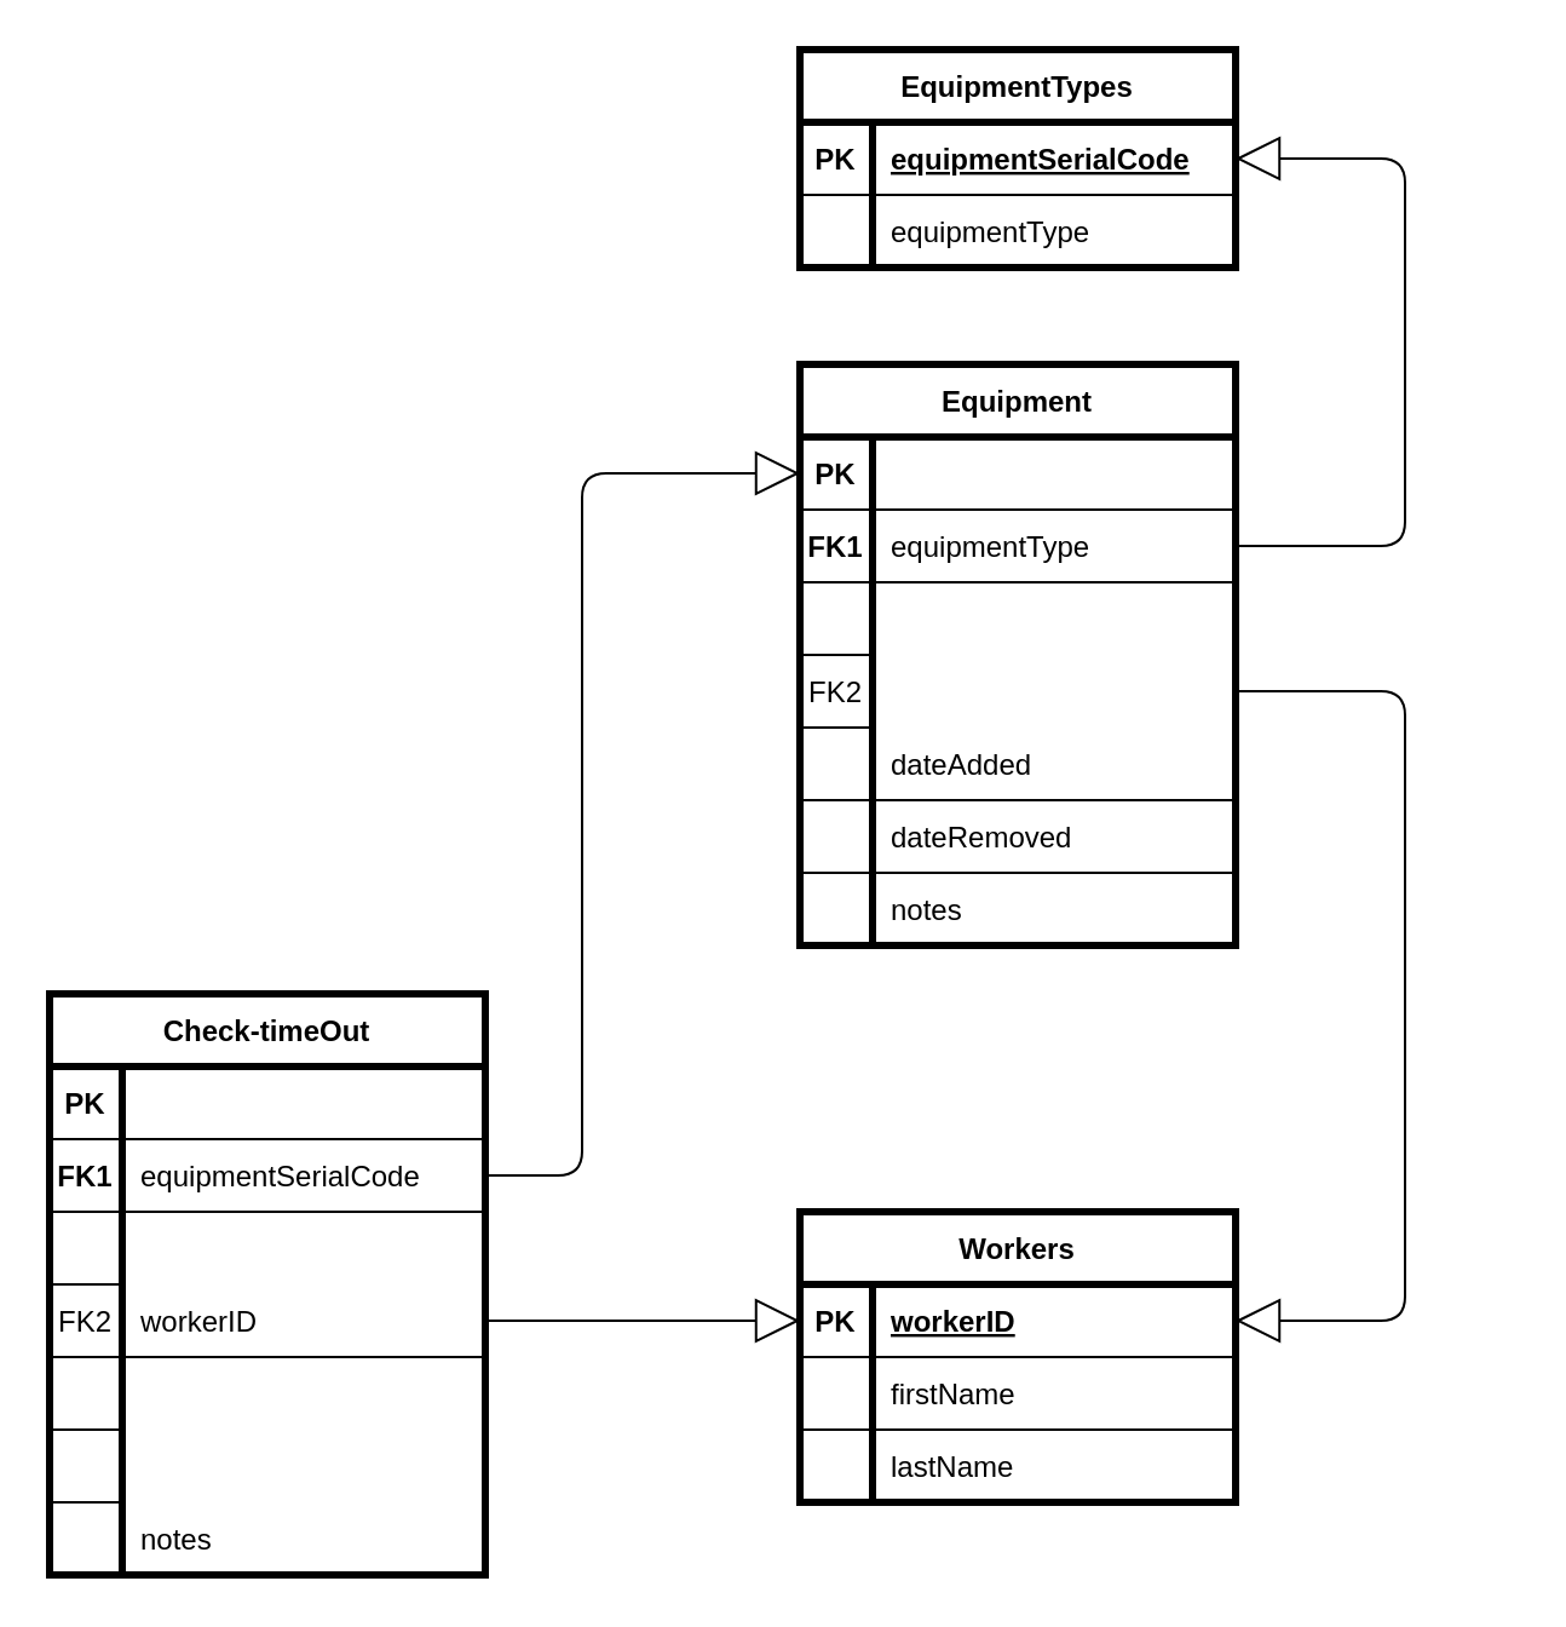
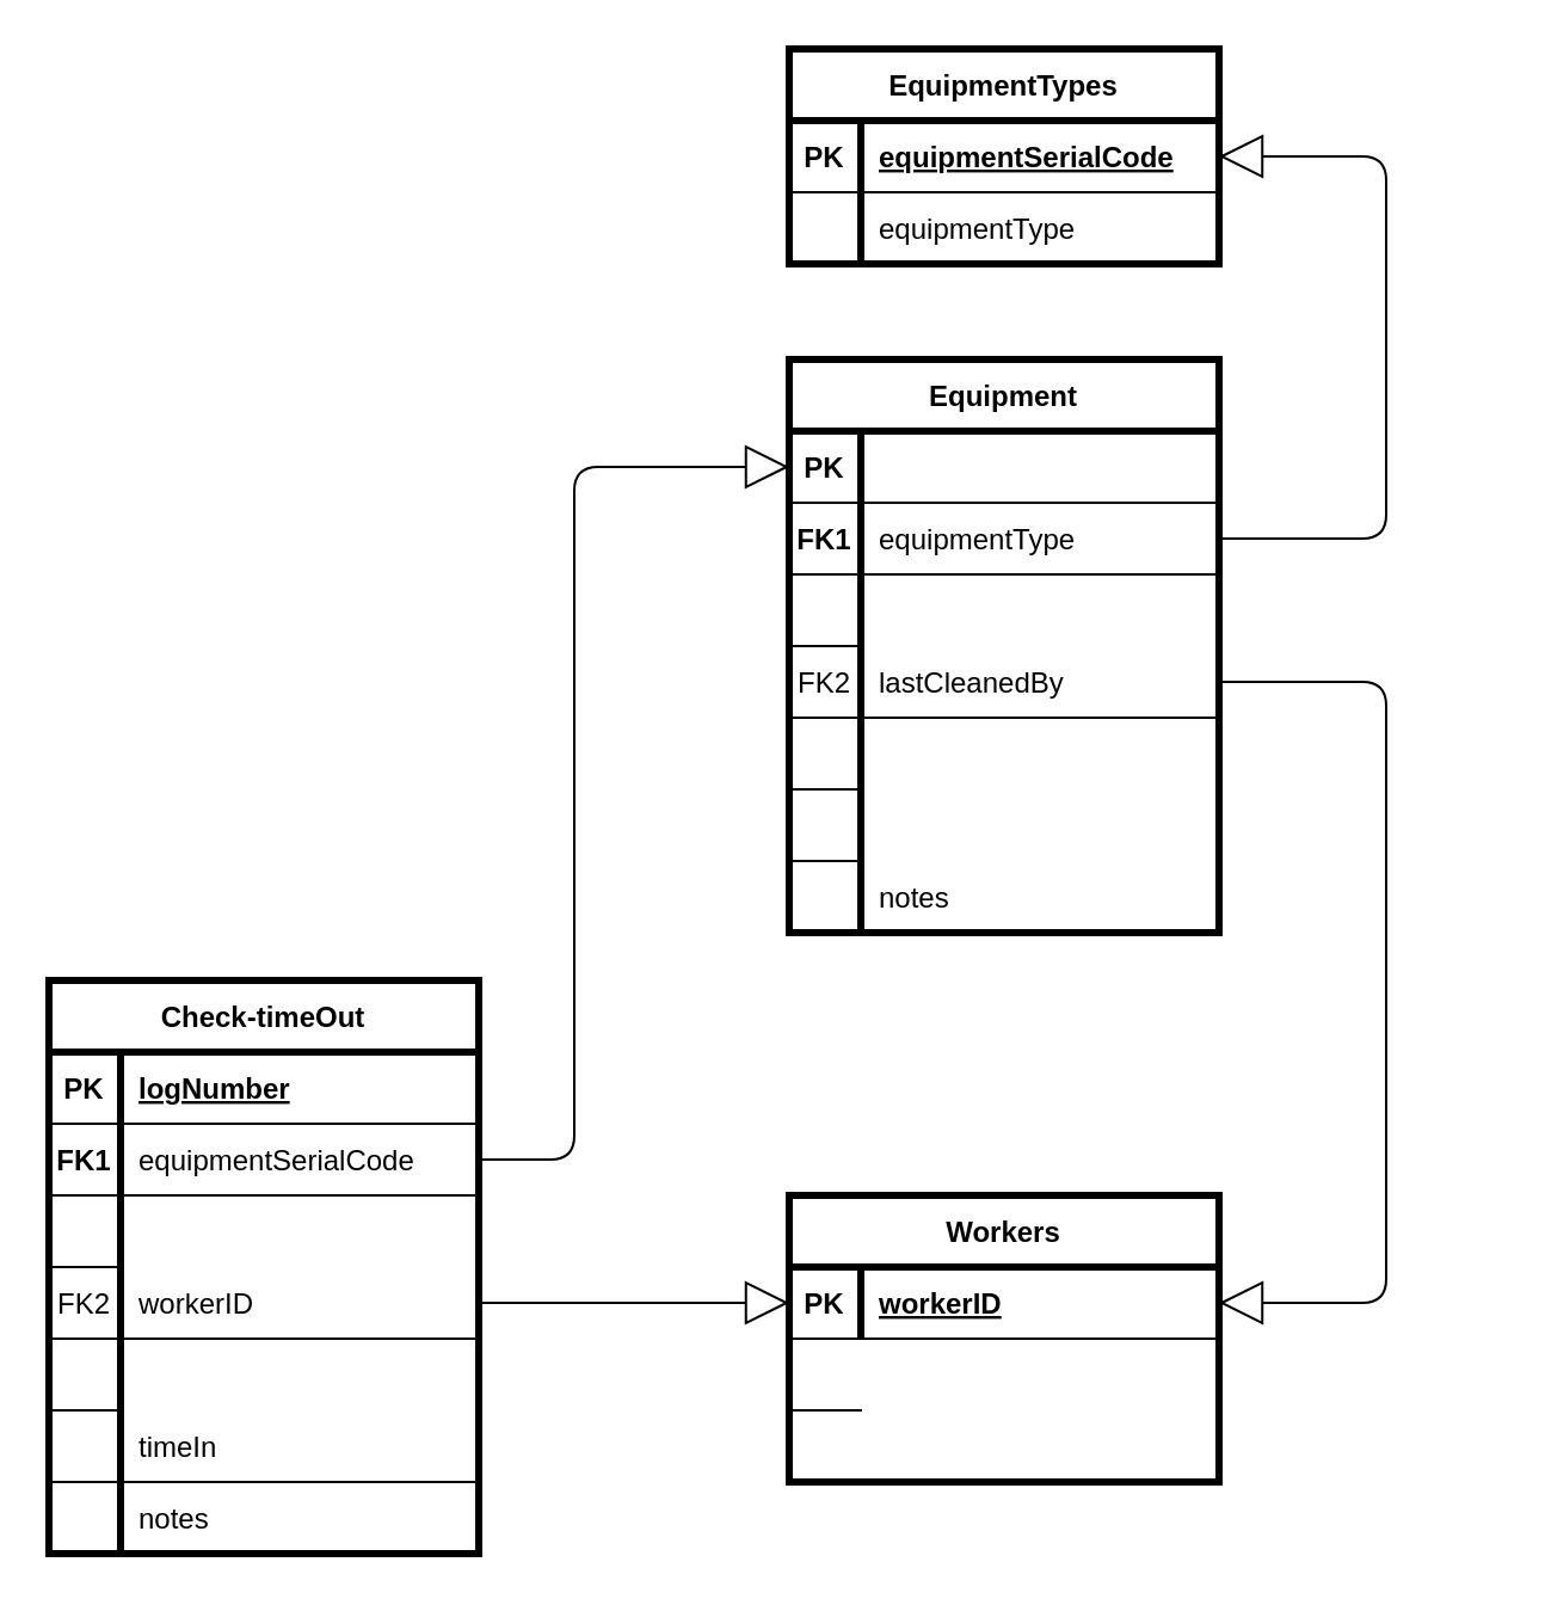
  <mxCell id="0" />
  <mxCell id="1" parent="0" />
  <mxCell id="2" value="Check-timeOut" style="shape=table;startSize=30;container=1;collapsible=1;childLayout=tableLayout;fixedRows=1;rowLines=0;fontStyle=1;align=center;resizeLast=1;strokeWidth=3;fillColor=none;" parent="1" vertex="1"><mxGeometry x="20" y="410" width="180" height="240" as="geometry" /></mxCell>
  <mxCell id="3" value="" style="shape=partialRectangle;collapsible=0;dropTarget=0;pointerEvents=0;fillColor=none;top=0;left=0;bottom=1;right=0;points=[[0,0.5],[1,0.5]];portConstraint=eastwest;" parent="2" vertex="1"><mxGeometry y="30" width="180" height="30" as="geometry" /></mxCell>
  <mxCell id="4" value="PK" style="shape=partialRectangle;connectable=0;fillColor=none;top=0;left=0;bottom=0;right=0;fontStyle=1;overflow=hidden;" parent="3" vertex="1"><mxGeometry width="30" height="30" as="geometry" /></mxCell>
+ <mxCell id="5" value="logNumber" style="shape=partialRectangle;connectable=0;fillColor=none;top=0;left=0;bottom=0;right=0;align=left;spacingLeft=6;fontStyle=5;overflow=hidden;" parent="3" vertex="1"><mxGeometry x="30" width="150" height="30" as="geometry" /></mxCell>
  <mxCell id="6" value="" style="shape=partialRectangle;collapsible=0;dropTarget=0;pointerEvents=0;fillColor=none;top=0;left=0;bottom=0;right=0;points=[[0,0.5],[1,0.5]];portConstraint=eastwest;" parent="2" vertex="1"><mxGeometry y="60" width="180" height="30" as="geometry" /></mxCell>
  <mxCell id="7" value="FK1" style="shape=partialRectangle;connectable=0;fillColor=none;top=0;left=0;bottom=1;right=0;editable=1;overflow=hidden;fontStyle=1;" parent="6" vertex="1"><mxGeometry width="30" height="30" as="geometry" /></mxCell>
  <mxCell id="8" value="equipmentSerialCode" style="shape=partialRectangle;connectable=0;fillColor=none;top=0;left=0;bottom=1;right=0;align=left;spacingLeft=6;overflow=hidden;" parent="6" vertex="1"><mxGeometry x="30" width="150" height="30" as="geometry" /></mxCell>
  <mxCell id="9" value="" style="shape=partialRectangle;collapsible=0;dropTarget=0;pointerEvents=0;fillColor=none;top=0;left=0;bottom=0;right=0;points=[[0,0.5],[1,0.5]];portConstraint=eastwest;" parent="2" vertex="1"><mxGeometry y="90" width="180" height="30" as="geometry" /></mxCell>
  <mxCell id="10" value="" style="shape=partialRectangle;connectable=0;fillColor=none;top=0;left=0;bottom=0;right=0;editable=1;overflow=hidden;" parent="9" vertex="1"><mxGeometry width="30" height="30" as="geometry" /></mxCell>
  <mxCell id="11" value="" style="shape=partialRectangle;collapsible=0;dropTarget=0;pointerEvents=0;fillColor=none;top=0;left=0;bottom=0;right=0;points=[[0,0.5],[1,0.5]];portConstraint=eastwest;" parent="2" vertex="1"><mxGeometry y="120" width="180" height="30" as="geometry" /></mxCell>
  <mxCell id="12" value="FK2" style="shape=partialRectangle;connectable=0;fillColor=none;top=1;left=0;bottom=1;right=0;editable=1;overflow=hidden;" parent="11" vertex="1"><mxGeometry width="30" height="30" as="geometry" /></mxCell>
  <mxCell id="13" value="workerID" style="shape=partialRectangle;connectable=0;fillColor=none;top=0;left=0;bottom=1;right=0;align=left;spacingLeft=6;overflow=hidden;" parent="11" vertex="1"><mxGeometry x="30" width="150" height="30" as="geometry" /></mxCell>
  <mxCell id="14" value="" style="shape=partialRectangle;collapsible=0;dropTarget=0;pointerEvents=0;fillColor=none;top=0;left=0;bottom=0;right=0;points=[[0,0.5],[1,0.5]];portConstraint=eastwest;" parent="2" vertex="1"><mxGeometry y="150" width="180" height="30" as="geometry" /></mxCell>
  <mxCell id="15" value="" style="shape=partialRectangle;connectable=0;fillColor=none;top=1;left=0;bottom=1;right=0;editable=1;overflow=hidden;" parent="14" vertex="1"><mxGeometry width="30" height="30" as="geometry" /></mxCell>
  <mxCell id="16" value="" style="shape=partialRectangle;collapsible=0;dropTarget=0;pointerEvents=0;fillColor=none;top=0;left=0;bottom=0;right=0;points=[[0,0.5],[1,0.5]];portConstraint=eastwest;" parent="2" vertex="1"><mxGeometry y="180" width="180" height="30" as="geometry" /></mxCell>
  <mxCell id="17" value="" style="shape=partialRectangle;connectable=0;fillColor=none;top=1;left=0;bottom=1;right=0;editable=1;overflow=hidden;" parent="16" vertex="1"><mxGeometry width="30" height="30" as="geometry" /></mxCell>
+ <mxCell id="18" value="timeIn" style="shape=partialRectangle;connectable=0;fillColor=none;top=0;left=0;bottom=1;right=0;align=left;spacingLeft=6;overflow=hidden;" parent="16" vertex="1"><mxGeometry x="30" width="150" height="30" as="geometry" /></mxCell>
  <mxCell id="19" value="" style="shape=partialRectangle;collapsible=0;dropTarget=0;pointerEvents=0;fillColor=none;top=0;left=0;bottom=0;right=0;points=[[0,0.5],[1,0.5]];portConstraint=eastwest;" parent="2" vertex="1"><mxGeometry y="210" width="180" height="30" as="geometry" /></mxCell>
  <mxCell id="20" value="" style="shape=partialRectangle;connectable=0;fillColor=none;top=1;left=0;bottom=1;right=0;editable=1;overflow=hidden;" parent="19" vertex="1"><mxGeometry width="30" height="30" as="geometry" /></mxCell>
  <mxCell id="21" value="notes" style="shape=partialRectangle;connectable=0;fillColor=none;top=0;left=0;bottom=1;right=0;align=left;spacingLeft=6;overflow=hidden;" parent="19" vertex="1"><mxGeometry x="30" width="150" height="30" as="geometry" /></mxCell>
  <mxCell id="22" value="Equipment" style="shape=table;startSize=30;container=1;collapsible=1;childLayout=tableLayout;fixedRows=1;rowLines=0;fontStyle=1;align=center;resizeLast=1;strokeWidth=3;fillColor=none;" parent="1" vertex="1"><mxGeometry x="330" y="150" width="180" height="240" as="geometry" /></mxCell>
  <mxCell id="23" value="" style="shape=partialRectangle;collapsible=0;dropTarget=0;pointerEvents=0;fillColor=none;top=0;left=0;bottom=1;right=0;points=[[0,0.5],[1,0.5]];portConstraint=eastwest;" parent="22" vertex="1"><mxGeometry y="30" width="180" height="30" as="geometry" /></mxCell>
  <mxCell id="24" value="PK" style="shape=partialRectangle;connectable=0;fillColor=none;top=0;left=0;bottom=0;right=0;fontStyle=1;overflow=hidden;" parent="23" vertex="1"><mxGeometry width="30" height="30" as="geometry" /></mxCell>
  <mxCell id="25" value="" style="shape=partialRectangle;collapsible=0;dropTarget=0;pointerEvents=0;fillColor=none;top=0;left=0;bottom=0;right=0;points=[[0,0.5],[1,0.5]];portConstraint=eastwest;" parent="22" vertex="1"><mxGeometry y="60" width="180" height="30" as="geometry" /></mxCell>
  <mxCell id="26" value="FK1" style="shape=partialRectangle;connectable=0;fillColor=none;top=0;left=0;bottom=1;right=0;editable=1;overflow=hidden;fontStyle=1;" parent="25" vertex="1"><mxGeometry width="30" height="30" as="geometry" /></mxCell>
  <mxCell id="27" value="equipmentType" style="shape=partialRectangle;connectable=0;fillColor=none;top=0;left=0;bottom=1;right=0;align=left;spacingLeft=6;overflow=hidden;" parent="25" vertex="1"><mxGeometry x="30" width="150" height="30" as="geometry" /></mxCell>
  <mxCell id="28" value="" style="shape=partialRectangle;collapsible=0;dropTarget=0;pointerEvents=0;fillColor=none;top=0;left=0;bottom=0;right=0;points=[[0,0.5],[1,0.5]];portConstraint=eastwest;" parent="22" vertex="1"><mxGeometry y="90" width="180" height="30" as="geometry" /></mxCell>
  <mxCell id="29" value="" style="shape=partialRectangle;connectable=0;fillColor=none;top=0;left=0;bottom=0;right=0;editable=1;overflow=hidden;" parent="28" vertex="1"><mxGeometry width="30" height="30" as="geometry" /></mxCell>
  <mxCell id="30" value="" style="shape=partialRectangle;collapsible=0;dropTarget=0;pointerEvents=0;fillColor=none;top=0;left=0;bottom=0;right=0;points=[[0,0.5],[1,0.5]];portConstraint=eastwest;" parent="22" vertex="1"><mxGeometry y="120" width="180" height="30" as="geometry" /></mxCell>
  <mxCell id="31" value="FK2" style="shape=partialRectangle;connectable=0;fillColor=none;top=1;left=0;bottom=1;right=0;editable=1;overflow=hidden;" parent="30" vertex="1"><mxGeometry width="30" height="30" as="geometry" /></mxCell>
+ <mxCell id="32" value="lastCleanedBy" style="shape=partialRectangle;connectable=0;fillColor=none;top=0;left=0;bottom=1;right=0;align=left;spacingLeft=6;overflow=hidden;" parent="30" vertex="1"><mxGeometry x="30" width="150" height="30" as="geometry" /></mxCell>
  <mxCell id="33" value="" style="shape=partialRectangle;collapsible=0;dropTarget=0;pointerEvents=0;fillColor=none;top=0;left=0;bottom=0;right=0;points=[[0,0.5],[1,0.5]];portConstraint=eastwest;" parent="22" vertex="1"><mxGeometry y="150" width="180" height="30" as="geometry" /></mxCell>
  <mxCell id="34" value="" style="shape=partialRectangle;connectable=0;fillColor=none;top=1;left=0;bottom=1;right=0;editable=1;overflow=hidden;" parent="33" vertex="1"><mxGeometry width="30" height="30" as="geometry" /></mxCell>
- <mxCell id="35" value="dateAdded" style="shape=partialRectangle;connectable=0;fillColor=none;top=0;left=0;bottom=1;right=0;align=left;spacingLeft=6;overflow=hidden;" parent="33" vertex="1"><mxGeometry x="30" width="150" height="30" as="geometry" /></mxCell>
  <mxCell id="36" value="" style="shape=partialRectangle;collapsible=0;dropTarget=0;pointerEvents=0;fillColor=none;top=0;left=0;bottom=0;right=0;points=[[0,0.5],[1,0.5]];portConstraint=eastwest;" parent="22" vertex="1"><mxGeometry y="180" width="180" height="30" as="geometry" /></mxCell>
  <mxCell id="37" value="" style="shape=partialRectangle;connectable=0;fillColor=none;top=1;left=0;bottom=1;right=0;editable=1;overflow=hidden;" parent="36" vertex="1"><mxGeometry width="30" height="30" as="geometry" /></mxCell>
- <mxCell id="38" value="dateRemoved" style="shape=partialRectangle;connectable=0;fillColor=none;top=0;left=0;bottom=1;right=0;align=left;spacingLeft=6;overflow=hidden;" parent="36" vertex="1"><mxGeometry x="30" width="150" height="30" as="geometry" /></mxCell>
  <mxCell id="39" value="" style="shape=partialRectangle;collapsible=0;dropTarget=0;pointerEvents=0;fillColor=none;top=0;left=0;bottom=0;right=0;points=[[0,0.5],[1,0.5]];portConstraint=eastwest;" parent="22" vertex="1"><mxGeometry y="210" width="180" height="30" as="geometry" /></mxCell>
  <mxCell id="40" value="" style="shape=partialRectangle;connectable=0;fillColor=none;top=1;left=0;bottom=1;right=0;editable=1;overflow=hidden;" parent="39" vertex="1"><mxGeometry width="30" height="30" as="geometry" /></mxCell>
  <mxCell id="41" value="notes" style="shape=partialRectangle;connectable=0;fillColor=none;top=0;left=0;bottom=1;right=0;align=left;spacingLeft=6;overflow=hidden;" parent="39" vertex="1"><mxGeometry x="30" width="150" height="30" as="geometry" /></mxCell>
  <mxCell id="42" value="" style="shape=partialRectangle;connectable=0;fillColor=none;top=0;left=0;bottom=0;right=0;editable=1;overflow=hidden;" parent="1" vertex="1"><mxGeometry x="205" y="230" width="30" height="30" as="geometry" /></mxCell>
  <mxCell id="43" value="EquipmentTypes" style="shape=table;startSize=30;container=1;collapsible=1;childLayout=tableLayout;fixedRows=1;rowLines=0;fontStyle=1;align=center;resizeLast=1;shadow=0;strokeColor=#000000;strokeWidth=3;fillColor=none;" parent="1" vertex="1"><mxGeometry x="330" y="20" width="180" height="90" as="geometry"><mxRectangle x="335" y="450" width="130" height="30" as="alternateBounds" /></mxGeometry></mxCell>
  <mxCell id="44" value="" style="shape=partialRectangle;collapsible=0;dropTarget=0;pointerEvents=0;fillColor=none;top=0;left=0;bottom=1;right=0;points=[[0,0.5],[1,0.5]];portConstraint=eastwest;" parent="43" vertex="1"><mxGeometry y="30" width="180" height="30" as="geometry" /></mxCell>
  <mxCell id="45" value="PK" style="shape=partialRectangle;connectable=0;fillColor=none;top=0;left=0;bottom=0;right=0;fontStyle=1;overflow=hidden;" parent="44" vertex="1"><mxGeometry width="30" height="30" as="geometry" /></mxCell>
  <mxCell id="46" value="equipmentSerialCode" style="shape=partialRectangle;connectable=0;fillColor=none;top=0;left=0;bottom=0;right=0;align=left;spacingLeft=6;fontStyle=5;overflow=hidden;" parent="44" vertex="1"><mxGeometry x="30" width="150" height="30" as="geometry" /></mxCell>
  <mxCell id="47" value="" style="shape=partialRectangle;collapsible=0;dropTarget=0;pointerEvents=0;fillColor=none;top=0;left=0;bottom=0;right=0;points=[[0,0.5],[1,0.5]];portConstraint=eastwest;" parent="43" vertex="1"><mxGeometry y="60" width="180" height="30" as="geometry" /></mxCell>
  <mxCell id="48" value="" style="shape=partialRectangle;connectable=0;fillColor=none;top=0;left=0;bottom=0;right=0;editable=1;overflow=hidden;" parent="47" vertex="1"><mxGeometry width="30" height="30" as="geometry" /></mxCell>
  <mxCell id="49" value="equipmentType" style="shape=partialRectangle;connectable=0;fillColor=none;top=0;left=0;bottom=0;right=0;align=left;spacingLeft=6;overflow=hidden;" parent="47" vertex="1"><mxGeometry x="30" width="150" height="30" as="geometry" /></mxCell>
  <mxCell id="50" value="Workers" style="shape=table;startSize=30;container=1;collapsible=1;childLayout=tableLayout;fixedRows=1;rowLines=0;fontStyle=1;align=center;resizeLast=1;shadow=0;strokeColor=#000000;strokeWidth=3;fillColor=none;" parent="1" vertex="1"><mxGeometry x="330" y="500" width="180" height="120" as="geometry" /></mxCell>
  <mxCell id="51" value="" style="shape=partialRectangle;collapsible=0;dropTarget=0;pointerEvents=0;fillColor=none;top=0;left=0;bottom=1;right=0;points=[[0,0.5],[1,0.5]];portConstraint=eastwest;" parent="50" vertex="1"><mxGeometry y="30" width="180" height="30" as="geometry" /></mxCell>
  <mxCell id="52" value="PK" style="shape=partialRectangle;connectable=0;fillColor=none;top=0;left=0;bottom=0;right=0;fontStyle=1;overflow=hidden;" parent="51" vertex="1"><mxGeometry width="30" height="30" as="geometry" /></mxCell>
  <mxCell id="53" value="workerID" style="shape=partialRectangle;connectable=0;fillColor=none;top=0;left=0;bottom=0;right=0;align=left;spacingLeft=6;fontStyle=5;overflow=hidden;" parent="51" vertex="1"><mxGeometry x="30" width="150" height="30" as="geometry" /></mxCell>
  <mxCell id="54" value="" style="shape=partialRectangle;collapsible=0;dropTarget=0;pointerEvents=0;fillColor=none;top=0;left=0;bottom=0;right=0;points=[[0,0.5],[1,0.5]];portConstraint=eastwest;" parent="50" vertex="1"><mxGeometry y="60" width="180" height="30" as="geometry" /></mxCell>
  <mxCell id="55" value="" style="shape=partialRectangle;connectable=0;fillColor=none;top=0;left=0;bottom=0;right=0;editable=1;overflow=hidden;" parent="54" vertex="1"><mxGeometry width="30" height="30" as="geometry" /></mxCell>
- <mxCell id="56" value="firstName" style="shape=partialRectangle;connectable=0;fillColor=none;top=0;left=0;bottom=0;right=0;align=left;spacingLeft=6;overflow=hidden;" parent="54" vertex="1"><mxGeometry x="30" width="150" height="30" as="geometry" /></mxCell>
  <mxCell id="57" value="" style="shape=partialRectangle;collapsible=0;dropTarget=0;pointerEvents=0;fillColor=none;top=0;left=0;bottom=0;right=0;points=[[0,0.5],[1,0.5]];portConstraint=eastwest;" parent="50" vertex="1"><mxGeometry y="90" width="180" height="30" as="geometry" /></mxCell>
  <mxCell id="58" value="" style="shape=partialRectangle;connectable=0;fillColor=none;top=1;left=0;bottom=0;right=0;editable=1;overflow=hidden;" parent="57" vertex="1"><mxGeometry width="30" height="30" as="geometry" /></mxCell>
- <mxCell id="59" value="lastName" style="shape=partialRectangle;connectable=0;fillColor=none;top=1;left=0;bottom=0;right=0;align=left;spacingLeft=6;overflow=hidden;" parent="57" vertex="1"><mxGeometry x="30" width="150" height="30" as="geometry" /></mxCell>
  <mxCell id="60" value="Extends" style="endArrow=block;endSize=16;endFill=0;html=1;exitX=1;exitY=0.5;exitDx=0;exitDy=0;fontColor=#FFFFFF;entryX=0;entryY=0.5;entryDx=0;entryDy=0;" parent="1" source="11" target="51" edge="1"><mxGeometry x="-0.077" y="-45" width="160" relative="1" as="geometry"><mxPoint x="245" y="460" as="sourcePoint" /><mxPoint x="260" y="580" as="targetPoint" /><mxPoint as="offset" /></mxGeometry></mxCell>
  <mxCell id="61" value="Extends" style="endArrow=block;endSize=16;endFill=0;html=1;exitX=1;exitY=0.5;exitDx=0;exitDy=0;entryX=0;entryY=0.5;entryDx=0;entryDy=0;fontColor=#FFFFFF;" parent="1" source="6" target="23" edge="1"><mxGeometry x="0.058" y="-45" width="160" relative="1" as="geometry"><mxPoint x="220" y="244.5" as="sourcePoint" /><mxPoint x="90" y="244.5" as="targetPoint" /><mxPoint as="offset" /><Array as="points"><mxPoint x="240" y="485" /><mxPoint x="240" y="195" /></Array></mxGeometry></mxCell>
  <mxCell id="62" value="Extends" style="endArrow=block;endSize=16;endFill=0;html=1;exitX=1;exitY=0.5;exitDx=0;exitDy=0;entryX=1;entryY=0.5;entryDx=0;entryDy=0;fontColor=#FFFFFF;" parent="1" source="30" target="51" edge="1"><mxGeometry x="-0.077" y="-45" width="160" relative="1" as="geometry"><mxPoint x="640" y="440" as="sourcePoint" /><mxPoint x="510" y="440" as="targetPoint" /><mxPoint as="offset" /><Array as="points"><mxPoint x="580" y="285" /><mxPoint x="580" y="545" /></Array></mxGeometry></mxCell>
  <mxCell id="63" value="Extends" style="endArrow=block;endSize=16;endFill=0;html=1;exitX=1;exitY=0.5;exitDx=0;exitDy=0;entryX=1;entryY=0.5;entryDx=0;entryDy=0;fontColor=#FFFFFF;" parent="1" source="25" target="43" edge="1"><mxGeometry x="-0.077" y="-45" width="160" relative="1" as="geometry"><mxPoint x="710" y="130" as="sourcePoint" /><mxPoint x="580" y="130" as="targetPoint" /><mxPoint as="offset" /><Array as="points"><mxPoint x="580" y="225" /><mxPoint x="580" y="65" /></Array></mxGeometry></mxCell>
